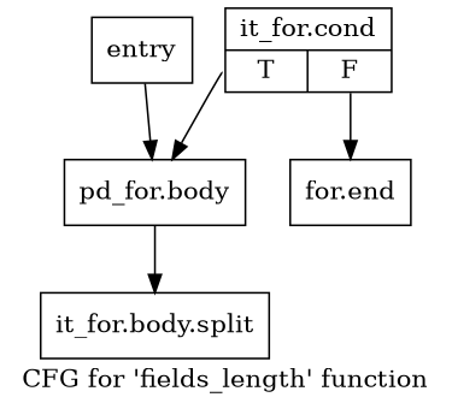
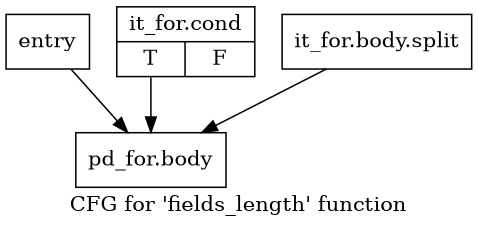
  digraph {
    label="CFG for 'fields_length' function"
    node [shape=record]
    n1 [label="{entry}"]
    n2 [label="{pd_for.body}"]
    n3 [label="{it_for.cond|{<s0>T|<s1>F}}"]
-   n4 [label="{for.end}"]
    n5 [label="{it_for.body.split}"]
    n1 -> n2
-   n2 -> n5
+   n5 -> n2
    n3 -> n2 [tailport=s0]
-   n3 -> n4 [tailport=s1]
  }
